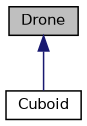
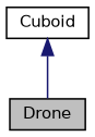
  digraph {
    node [color=black fontname=Helvetica fontsize=10 shape=record style=filled]
    n1 [fillcolor=grey75 fontcolor=black height=0.2 label=Drone width=0.4]
    n2 [fillcolor=white height=0.2 label=Cuboid width=0.4]
-   n1 -> n2 [color=midnightblue dir=back fontname=Helvetica fontsize=10 labelfontname=Helvetica labelfontsize=10 style=solid]
+   n2 -> n1 [color=midnightblue dir=back fontname=Helvetica fontsize=10 labelfontname=Helvetica labelfontsize=10 style=solid]
  }
